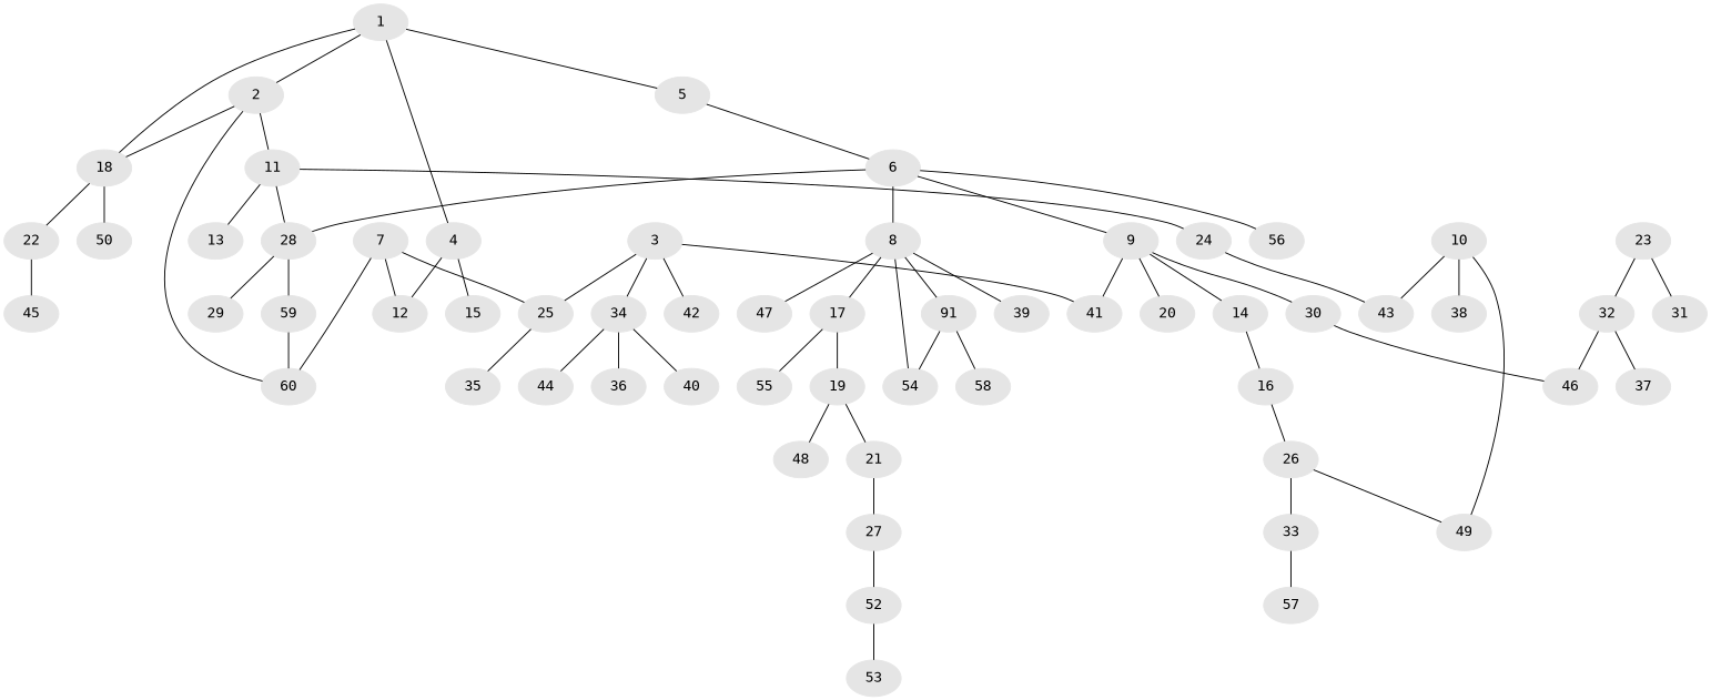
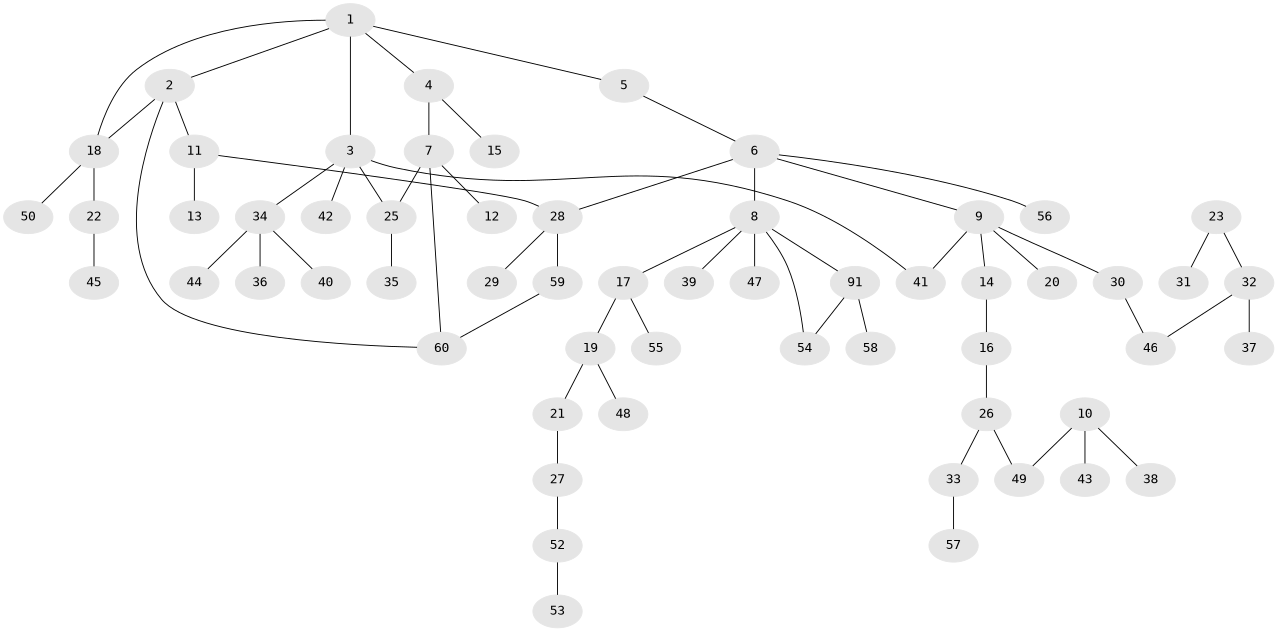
  graph {
    fontname="DejaVu Sans Mono"
    node [color=gray90 fontname="DejaVu Sans Mono" style=filled]
    edge [fontname="DejaVu Sans Mono"]
    1
    2
    3
    4
    5
    18
    11
    60
    25
    34
    41
    42
    7
    15
    6
    22
    50
    28
    13
-   24
    35
    44
    36
    40
    12
    10
    38
    43
    49
    8
    9
    56
    17
    39
    47
    n36 [label=91]
    54
    14
    20
    30
    29
    59
    19
    55
    58
    16
    46
    23
    31
    32
    26
    33
    21
    48
    45
    27
    52
    37
    57
    53
    1 -- 2
+   1 -- 3
    1 -- 4
    1 -- 5
    1 -- 18
    2 -- 18
    2 -- 11
    2 -- 60
    3 -- 25
    3 -- 34
    3 -- 41
    3 -- 42
-   4 -- 12
+   4 -- 7
    4 -- 15
    5 -- 6
    18 -- 22
    18 -- 50
    11 -- 28
    11 -- 13
-   11 -- 24
    25 -- 35
    34 -- 44
    34 -- 36
    34 -- 40
    7 -- 60
    7 -- 25
    7 -- 12
    6 -- 28
    6 -- 8
    6 -- 9
    6 -- 56
    22 -- 45
    28 -- 29
    28 -- 59
-   24 -- 43
    10 -- 38
    10 -- 43
    10 -- 49
    8 -- 17
    8 -- 39
    8 -- 47
    8 -- n36
    8 -- 54
    9 -- 41
    9 -- 14
    9 -- 20
    9 -- 30
    17 -- 19
    17 -- 55
    n36 -- 54
    n36 -- 58
    14 -- 16
    30 -- 46
    59 -- 60
    19 -- 21
    19 -- 48
    16 -- 26
    23 -- 31
    23 -- 32
    32 -- 46
    32 -- 37
    26 -- 49
    26 -- 33
    33 -- 57
    21 -- 27
    27 -- 52
    52 -- 53
  }
